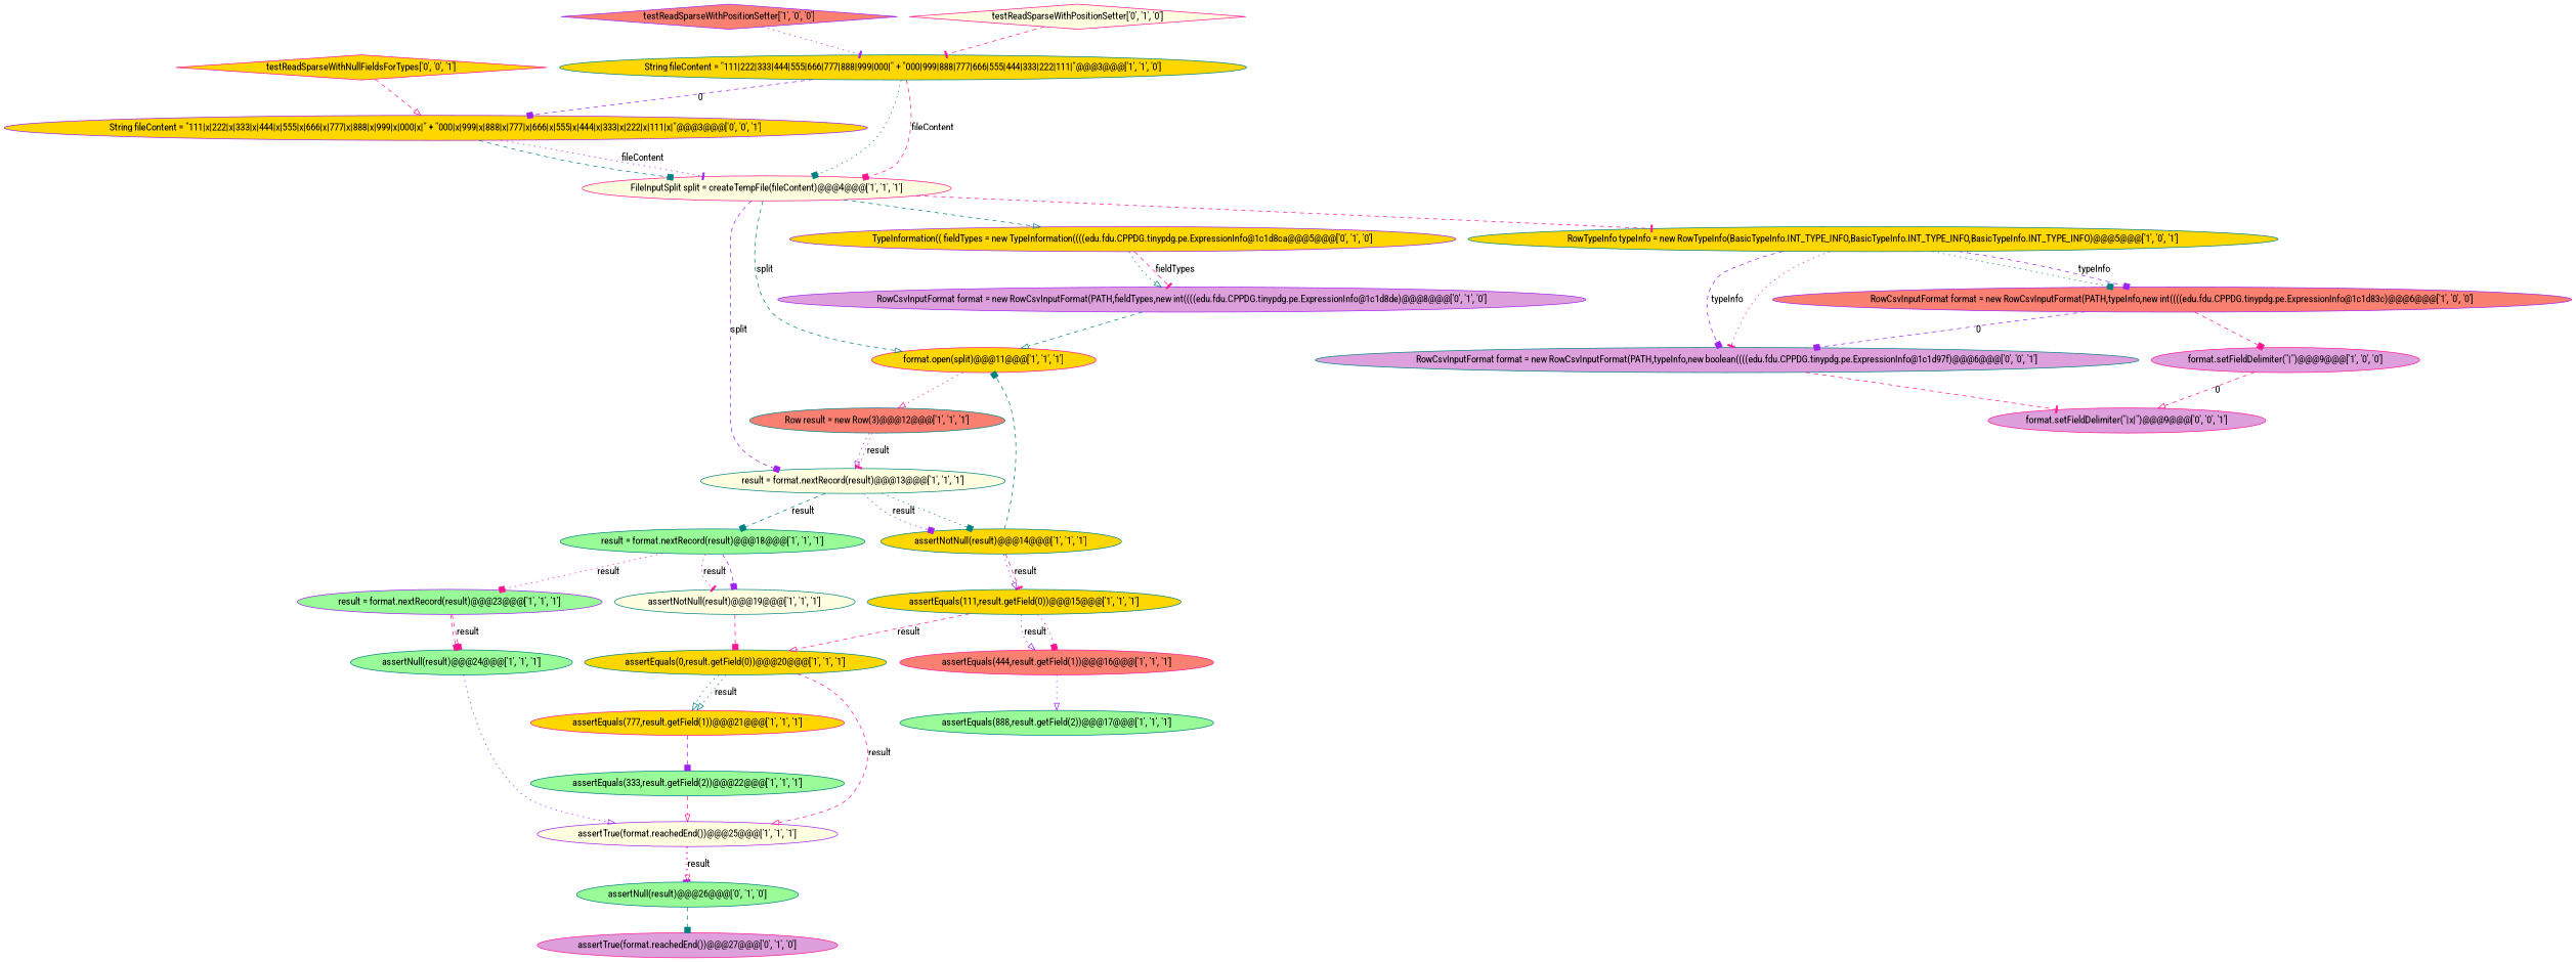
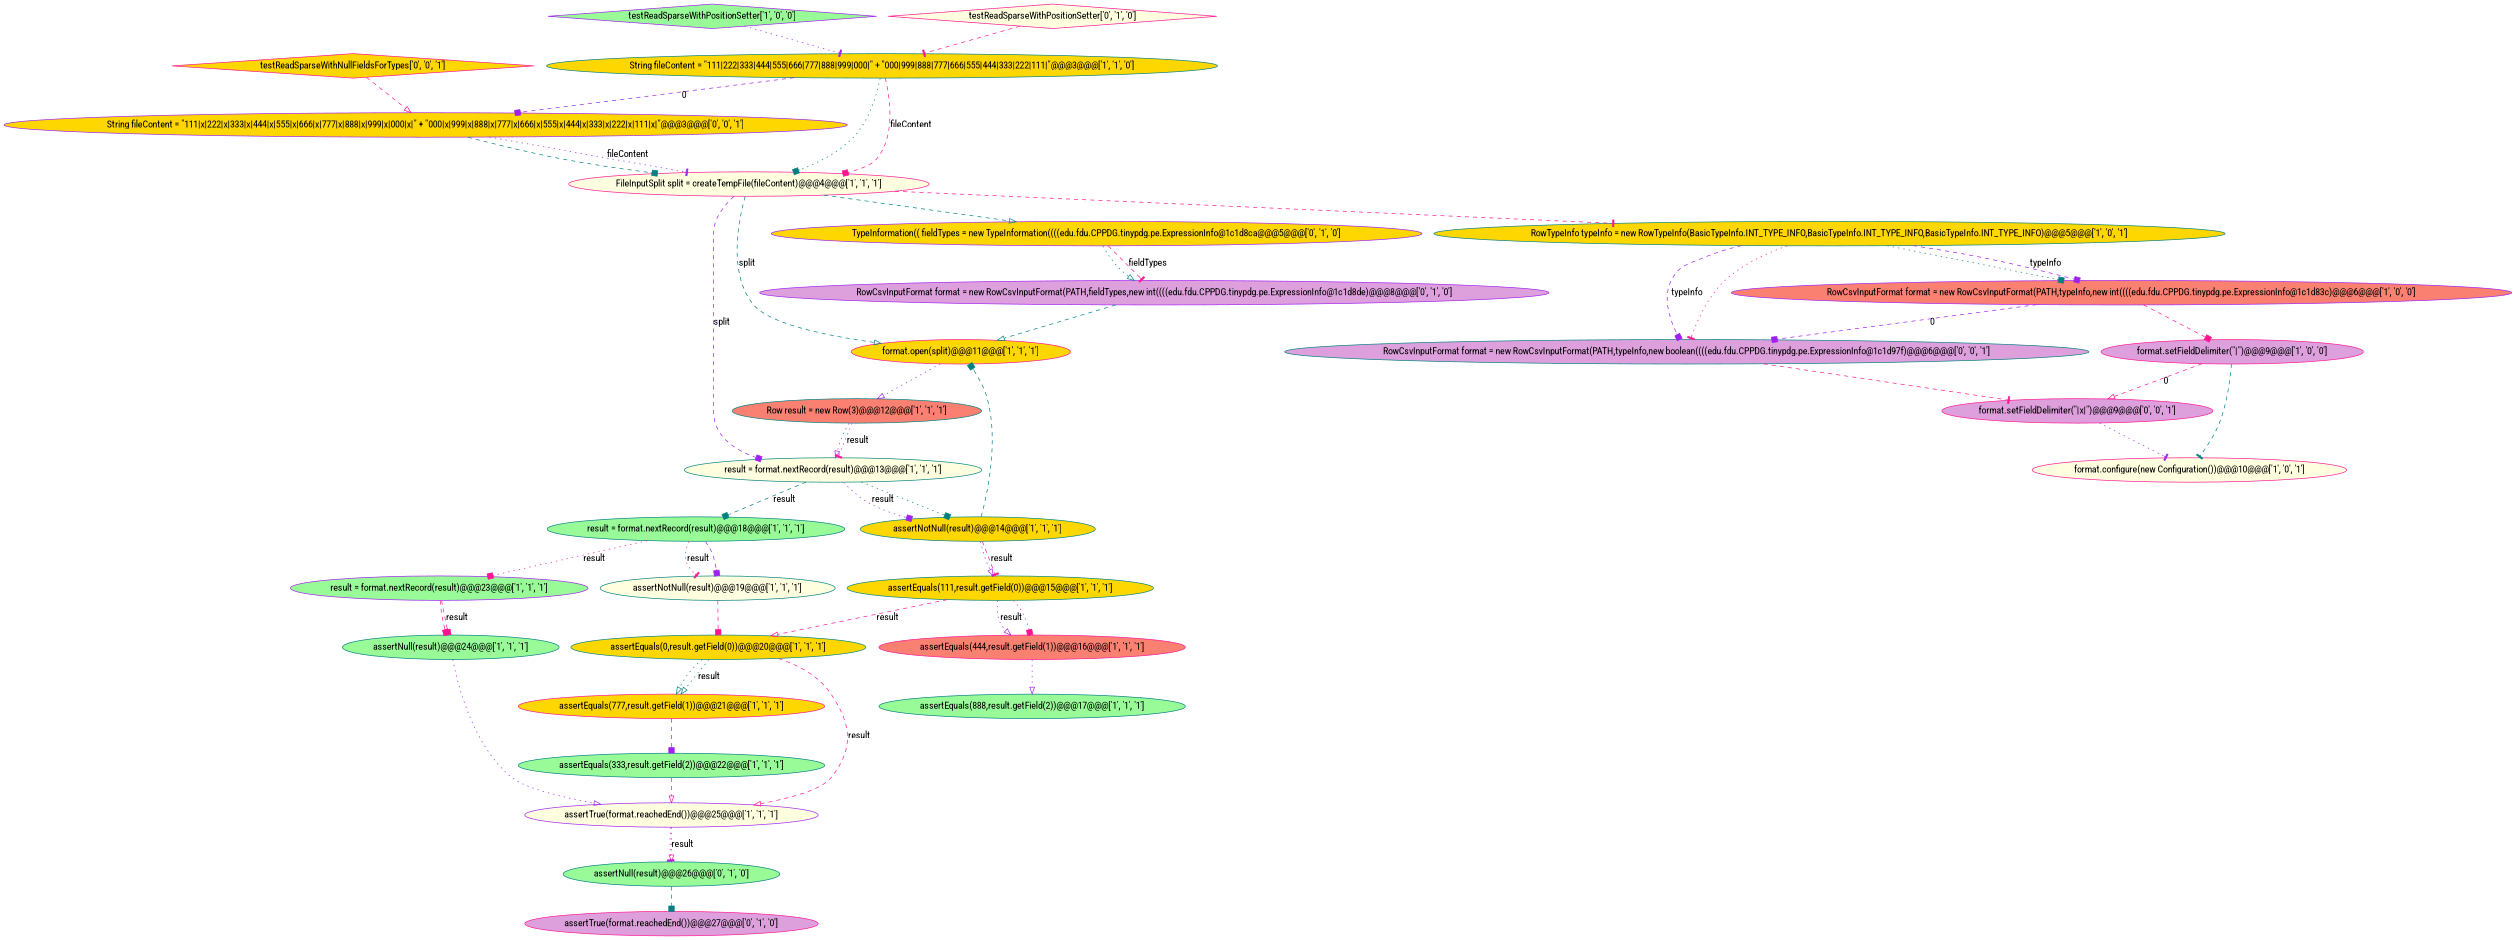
  digraph {
    fontname="Roboto Condensed"
    node [color=teal fillcolor=gold fontname="Roboto Condensed" shape=ellipse style=filled]
    edge [arrowhead=box color=deeppink fontname="Roboto Condensed" style=dashed]
    n1 [color=deeppink fillcolor=plum label="format.setFieldDelimiter(\"|\")@@@9@@@['1', '0', '0']"]
    n2 [color=deeppink fillcolor=plum label="format.setFieldDelimiter(\"|x|\")@@@9@@@['0', '0', '1']"]
+   n3 [color=deeppink fillcolor=lightyellow label="format.configure(new Configuration())@@@10@@@['1', '0', '1']"]
    n4 [color=deeppink label="testReadSparseWithNullFieldsForTypes['0', '0', '1']" shape=diamond]
    n5 [color=purple label="String fileContent = \"111|x|222|x|333|x|444|x|555|x|666|x|777|x|888|x|999|x|000|x|\" + \"000|x|999|x|888|x|777|x|666|x|555|x|444|x|333|x|222|x|111|x|\"@@@3@@@['0', '0', '1']"]
    n6 [color=deeppink fillcolor=lightyellow label="FileInputSplit split = createTempFile(fileContent)@@@4@@@['1', '1', '1']"]
    n7 [color=deeppink label="format.open(split)@@@11@@@['1', '1', '1']"]
    n8 [fillcolor=salmon label="Row result = new Row(3)@@@12@@@['1', '1', '1']"]
    n9 [fillcolor=lightyellow label="result = format.nextRecord(result)@@@13@@@['1', '1', '1']"]
    n10 [color=purple fillcolor=lightyellow label="assertTrue(format.reachedEnd())@@@25@@@['1', '1', '1']"]
    n11 [fillcolor=palegreen label="assertNull(result)@@@26@@@['0', '1', '0']"]
    n12 [color=deeppink fillcolor=plum label="assertTrue(format.reachedEnd())@@@27@@@['0', '1', '0']"]
    n13 [label="RowTypeInfo typeInfo = new RowTypeInfo(BasicTypeInfo.INT_TYPE_INFO,BasicTypeInfo.INT_TYPE_INFO,BasicTypeInfo.INT_TYPE_INFO)@@@5@@@['1', '0', '1']"]
    n14 [color=purple label="TypeInformation(( fieldTypes = new TypeInformation((((edu.fdu.CPPDG.tinypdg.pe.ExpressionInfo@1c1d8ca@@@5@@@['0', '1', '0']"]
    n15 [fillcolor=plum label="RowCsvInputFormat format = new RowCsvInputFormat(PATH,typeInfo,new boolean((((edu.fdu.CPPDG.tinypdg.pe.ExpressionInfo@1c1d97f)@@@6@@@['0', '0', '1']"]
    n16 [color=purple fillcolor=salmon label="RowCsvInputFormat format = new RowCsvInputFormat(PATH,typeInfo,new int((((edu.fdu.CPPDG.tinypdg.pe.ExpressionInfo@1c1d83c)@@@6@@@['1', '0', '0']"]
    n17 [color=purple fillcolor=plum label="RowCsvInputFormat format = new RowCsvInputFormat(PATH,fieldTypes,new int((((edu.fdu.CPPDG.tinypdg.pe.ExpressionInfo@1c1d8de)@@@8@@@['0', '1', '0']"]
    n18 [fillcolor=palegreen label="result = format.nextRecord(result)@@@18@@@['1', '1', '1']"]
    n19 [label="assertNotNull(result)@@@14@@@['1', '1', '1']"]
    n20 [label="assertEquals(0,result.getField(0))@@@20@@@['1', '1', '1']"]
    n21 [color=deeppink label="assertEquals(777,result.getField(1))@@@21@@@['1', '1', '1']"]
    n22 [fillcolor=palegreen label="assertEquals(333,result.getField(2))@@@22@@@['1', '1', '1']"]
    n23 [fillcolor=palegreen label="assertNull(result)@@@24@@@['1', '1', '1']"]
    n24 [fillcolor=palegreen label="assertEquals(888,result.getField(2))@@@17@@@['1', '1', '1']"]
    n25 [fillcolor=lightyellow label="assertNotNull(result)@@@19@@@['1', '1', '1']"]
    n26 [color=purple fillcolor=palegreen label="result = format.nextRecord(result)@@@23@@@['1', '1', '1']"]
-   n27 [color=purple fillcolor=salmon label="testReadSparseWithPositionSetter['1', '0', '0']" shape=diamond]
+   n27 [color=purple fillcolor=palegreen label="testReadSparseWithPositionSetter['1', '0', '0']" shape=diamond]
    n28 [label="String fileContent = \"111|222|333|444|555|666|777|888|999|000|\" + \"000|999|888|777|666|555|444|333|222|111|\"@@@3@@@['1', '1', '0']"]
    n29 [label="assertEquals(111,result.getField(0))@@@15@@@['1', '1', '1']"]
    n30 [color=deeppink fillcolor=salmon label="assertEquals(444,result.getField(1))@@@16@@@['1', '1', '1']"]
    n31 [color=deeppink fillcolor=lightyellow label="testReadSparseWithPositionSetter['0', '1', '0']" shape=diamond]
    n1 -> n2 [arrowhead=onormal label=0]
+   n1 -> n3 [arrowhead=tee color=teal]
+   n2 -> n3 [arrowhead=tee color=purple style=dotted]
    n4 -> n5 [arrowhead=onormal]
    n5 -> n6 [arrowhead=tee color=purple label=fileContent style=dotted]
    n5 -> n6 [color=teal]
    n6 -> n7 [arrowhead=onormal color=teal label=split]
    n6 -> n9 [color=purple label=split]
    n6 -> n13 [arrowhead=tee]
    n6 -> n14 [arrowhead=onormal color=teal]
-   n7 -> n8 [arrowhead=onormal style=dotted]
+   n7 -> n8 [arrowhead=onormal color=purple style=dotted]
    n8 -> n9 [arrowhead=onormal color=purple style=dotted]
    n8 -> n9 [arrowhead=tee label=result style=dotted]
    n9 -> n18 [color=teal label=result]
    n9 -> n19 [color=teal style=dotted]
    n9 -> n19 [color=purple label=result style=dotted]
    n10 -> n11 [arrowhead=tee color=purple style=dotted]
    n10 -> n11 [arrowhead=onormal label=result style=dotted]
    n11 -> n12 [color=teal]
    n13 -> n15 [color=purple label=typeInfo]
    n13 -> n15 [arrowhead=tee style=dotted]
    n13 -> n16 [color=teal style=dotted]
    n13 -> n16 [color=purple label=typeInfo]
    n14 -> n17 [arrowhead=tee label=fieldTypes]
    n14 -> n17 [arrowhead=onormal color=teal style=dotted]
    n15 -> n2 [arrowhead=tee]
    n16 -> n1
    n16 -> n15 [color=purple label=0]
    n17 -> n7 [arrowhead=onormal color=teal]
    n18 -> n25 [color=purple]
    n18 -> n25 [arrowhead=tee label=result style=dotted]
    n18 -> n26 [label=result style=dotted]
    n19 -> n7 [color=teal]
    n19 -> n29 [arrowhead=tee label=result]
    n19 -> n29 [arrowhead=onormal color=purple style=dotted]
    n20 -> n10 [arrowhead=onormal label=result]
    n20 -> n21 [arrowhead=onormal color=teal label=result style=dotted]
    n20 -> n21 [arrowhead=onormal color=teal style=dotted]
    n21 -> n22 [color=purple]
    n22 -> n10 [arrowhead=onormal]
    n23 -> n10 [arrowhead=onormal color=purple style=dotted]
    n25 -> n20
    n26 -> n23 [label=result]
    n26 -> n23
    n27 -> n28 [arrowhead=tee color=purple style=dotted]
    n28 -> n5 [color=purple label=0]
    n28 -> n6 [label=fileContent]
    n28 -> n6 [color=teal style=dotted]
    n29 -> n20 [arrowhead=onormal label=result]
    n29 -> n30 [arrowhead=onormal color=purple label=result style=dotted]
    n29 -> n30 [style=dotted]
    n30 -> n24 [arrowhead=onormal color=purple style=dotted]
    n31 -> n28 [arrowhead=tee]
  }
